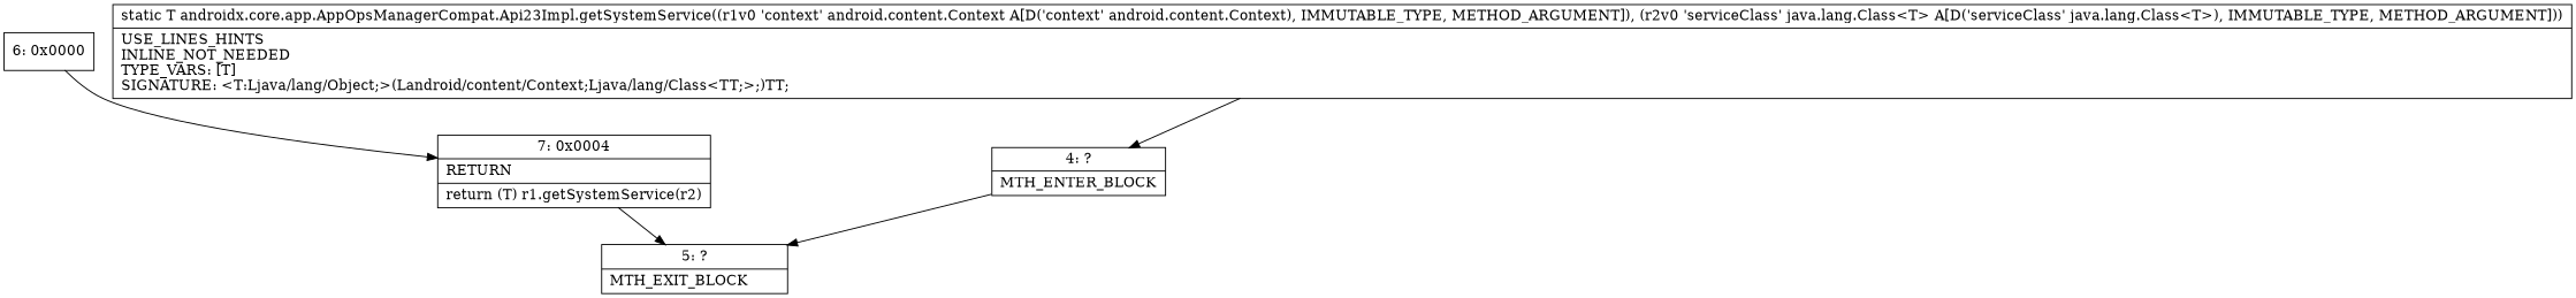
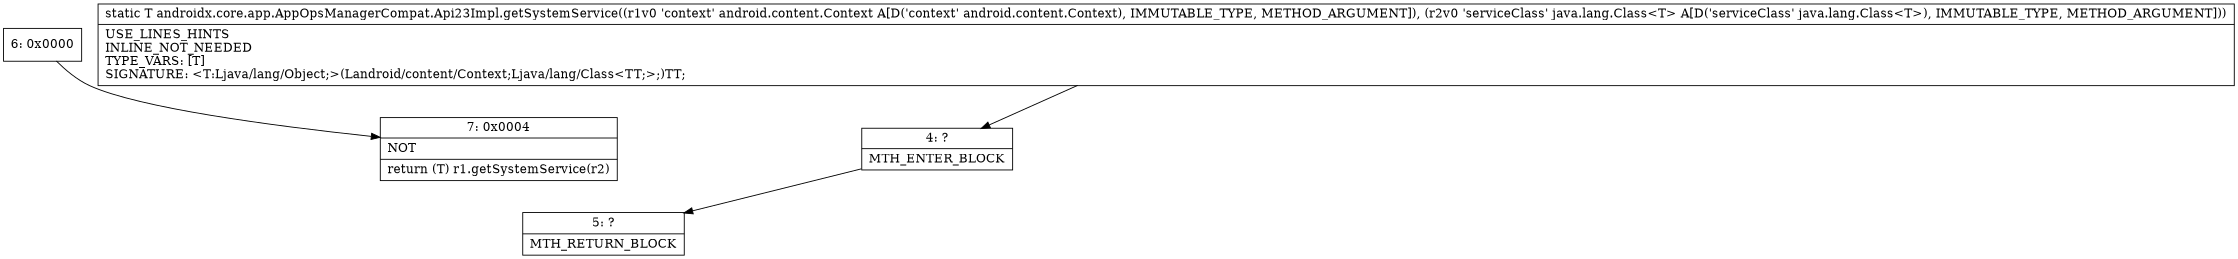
  digraph {
    node [shape=record]
    n1 [label="{4\:\ ?|MTH_ENTER_BLOCK\l}"]
-   n2 [label="{5\:\ ?|MTH_EXIT_BLOCK\l}"]
+   n2 [label="{5\:\ ?|MTH_RETURN_BLOCK\l}"]
    n3 [label="{6\:\ 0x0000}"]
-   n4 [label="{7\:\ 0x0004|RETURN\l|return (T) r1.getSystemService(r2)\l}"]
+   n4 [label="{7\:\ 0x0004|NOT\l|return (T) r1.getSystemService(r2)\l}"]
    n5 [label="{static T androidx.core.app.AppOpsManagerCompat.Api23Impl.getSystemService((r1v0 'context' android.content.Context A[D('context' android.content.Context), IMMUTABLE_TYPE, METHOD_ARGUMENT]), (r2v0 'serviceClass' java.lang.Class\<T\> A[D('serviceClass' java.lang.Class\<T\>), IMMUTABLE_TYPE, METHOD_ARGUMENT]))  | USE_LINES_HINTS\lINLINE_NOT_NEEDED\lTYPE_VARS: [T]\lSIGNATURE: \<T:Ljava\/lang\/Object;\>(Landroid\/content\/Context;Ljava\/lang\/Class\<TT;\>;)TT;\l}"]
    n1 -> n2
    n3 -> n4
-   n4 -> n2
    n5 -> n1
  }
